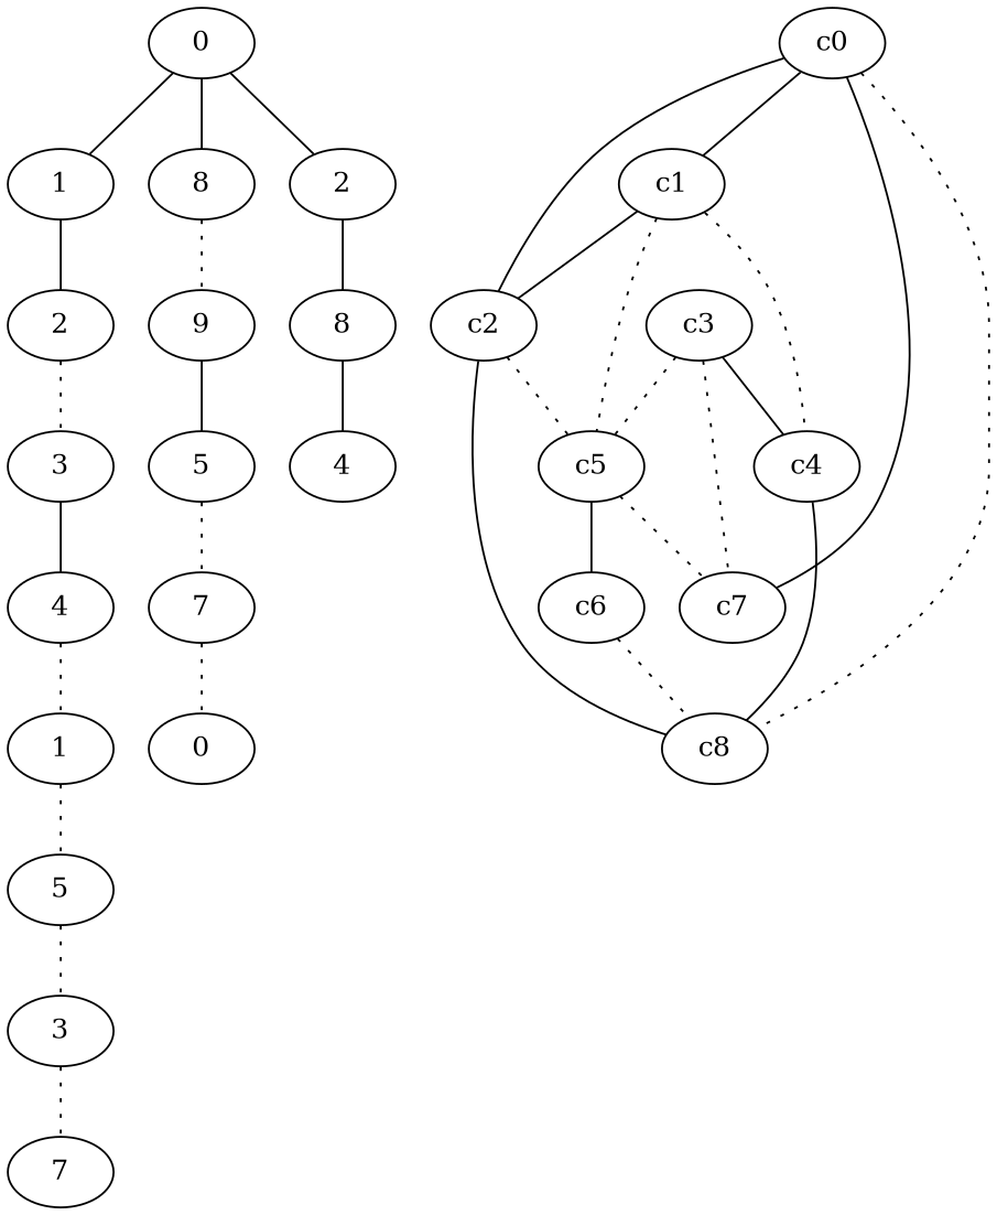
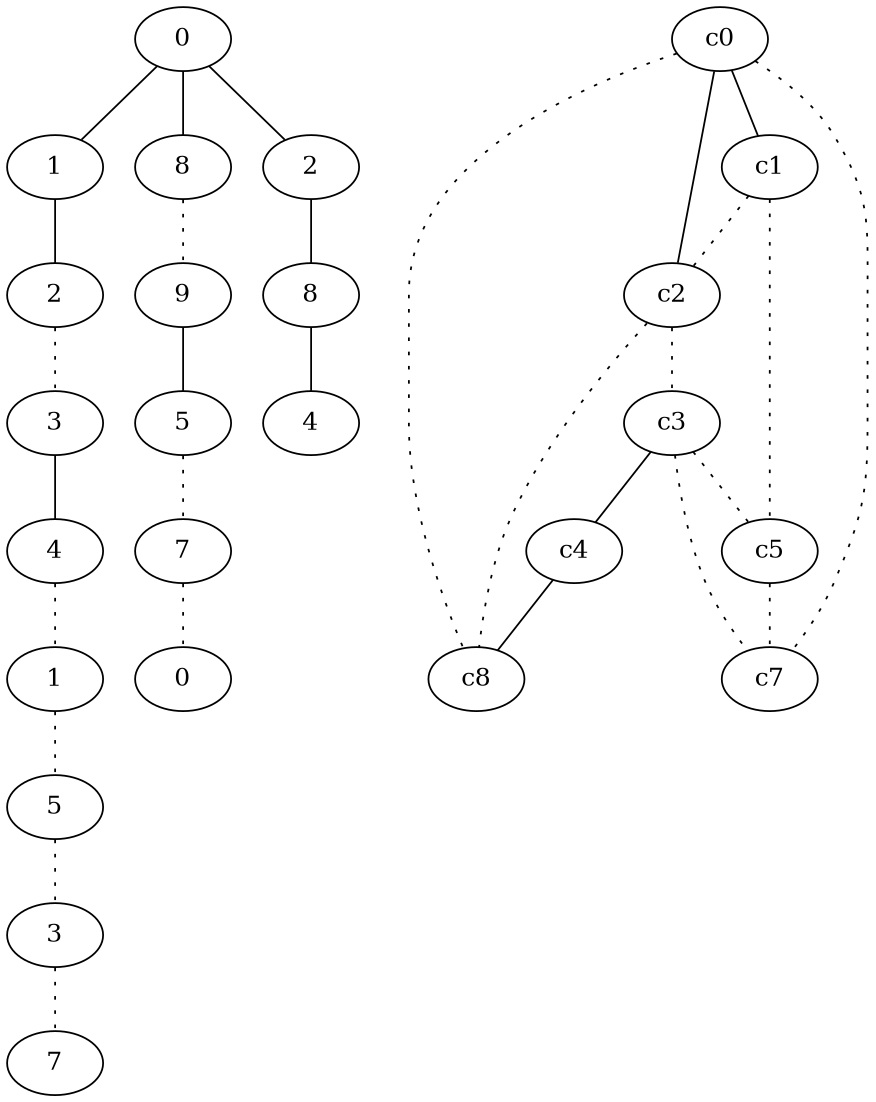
  graph {
    edge [style=dotted]
    n1 [label=0]
    n2 [label=1]
    n3 [label=8]
    n4 [label=2]
    n5 [label=2]
    n6 [label=9]
    n7 [label=8]
    n8 [label=3]
    n9 [label=4]
    n10 [label=1]
    n11 [label=5]
    n12 [label=3]
    n13 [label=7]
    n14 [label=5]
    n15 [label=7]
    n16 [label=0]
    n17 [label=4]
    c0
    c1
    c2
    c7
    c8
    c4
    c5
    c3
-   c6
    n1 -- n2 [style=""]
    n1 -- n3 [style=""]
    n1 -- n4 [style=""]
    n2 -- n5 [style=""]
    n3 -- n6
    n4 -- n7 [style=""]
    n5 -- n8
    n6 -- n14 [style=""]
    n7 -- n17 [style=""]
    n8 -- n9 [style=""]
    n9 -- n10
    n10 -- n11
    n11 -- n12
    n12 -- n13
    n14 -- n15
    n15 -- n16
    c0 -- c1 [style=""]
    c0 -- c2 [style=""]
-   c0 -- c7 [style=solid]
+   c0 -- c7
    c0 -- c8
-   c1 -- c2 [style=""]
-   c1 -- c4
+   c1 -- c2
    c1 -- c5
-   c2 -- c8 [style=""]
-   c2 -- c5
+   c2 -- c8
+   c2 -- c3
    c4 -- c8 [style=""]
    c5 -- c7
-   c5 -- c6 [style=""]
    c3 -- c7
    c3 -- c4 [style=""]
    c3 -- c5
-   c6 -- c8
  }
